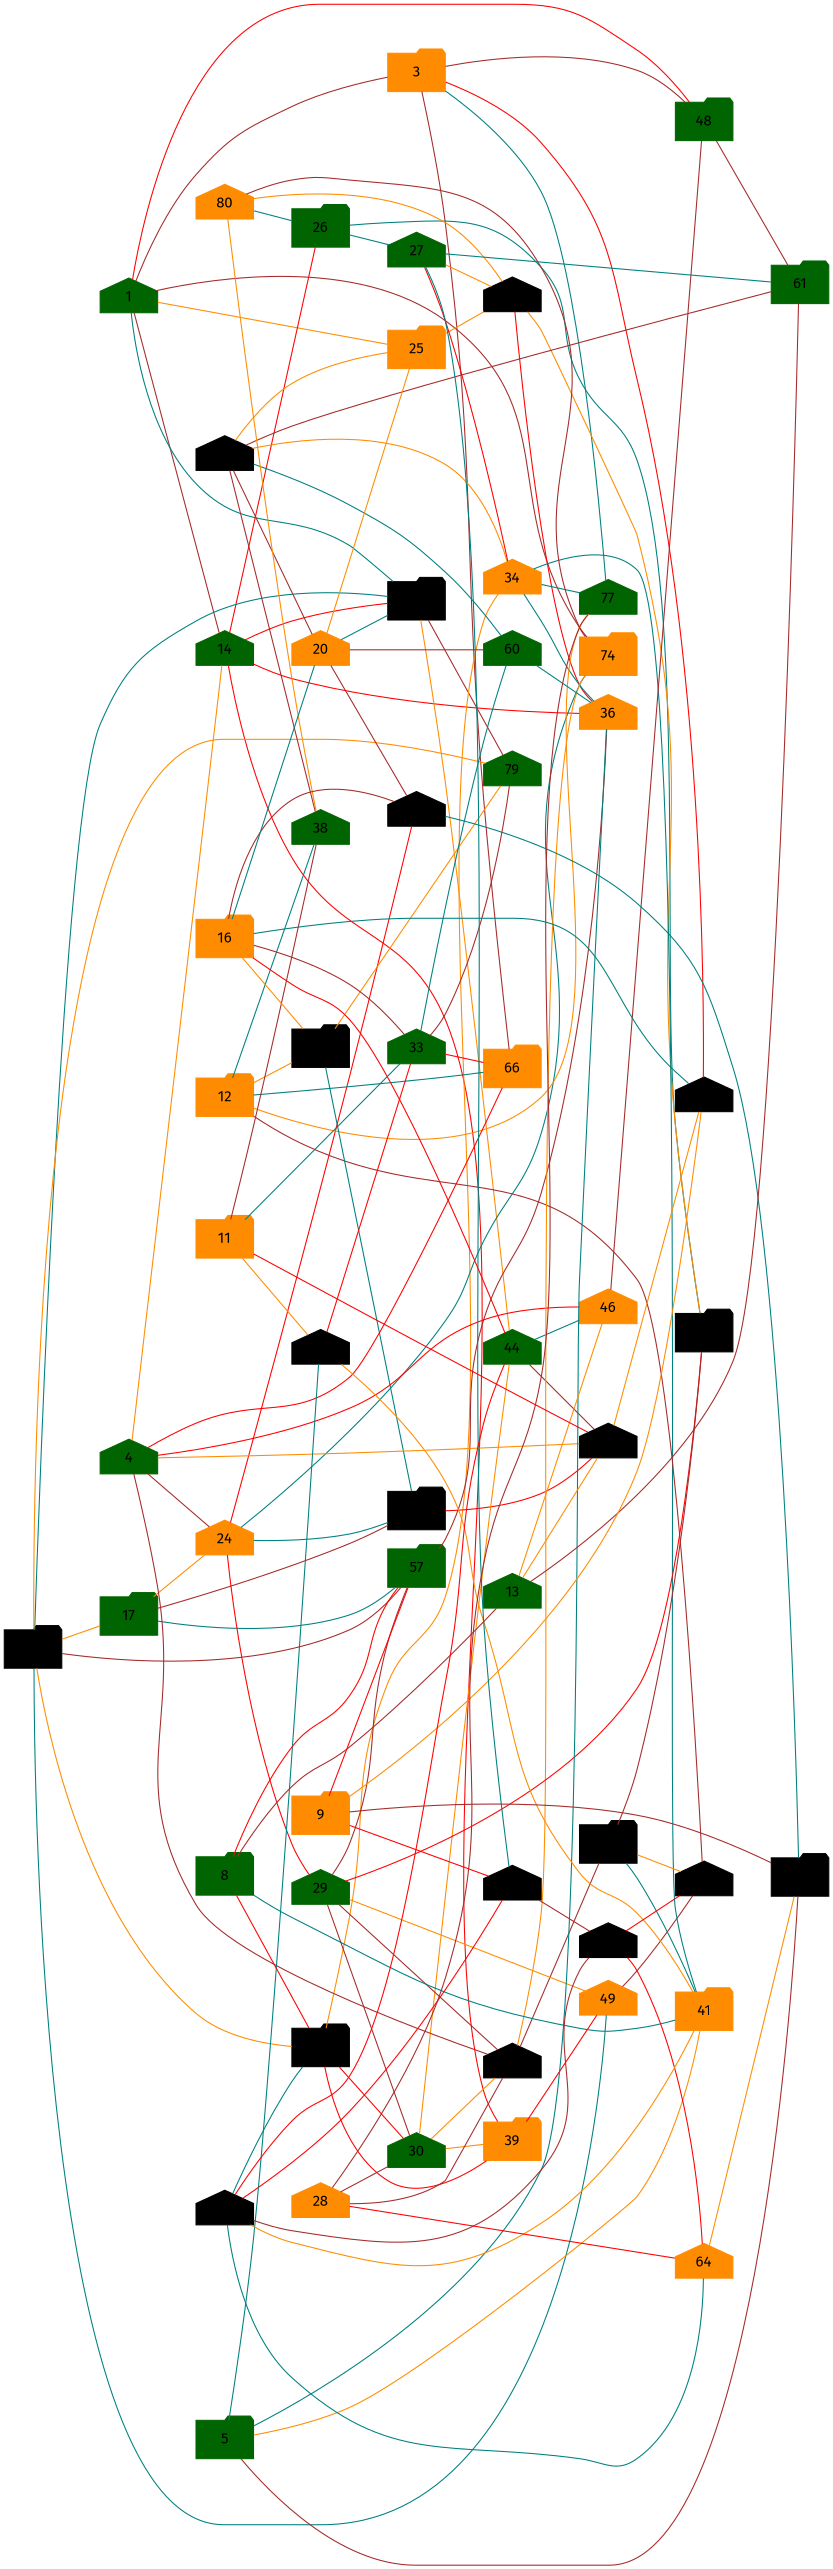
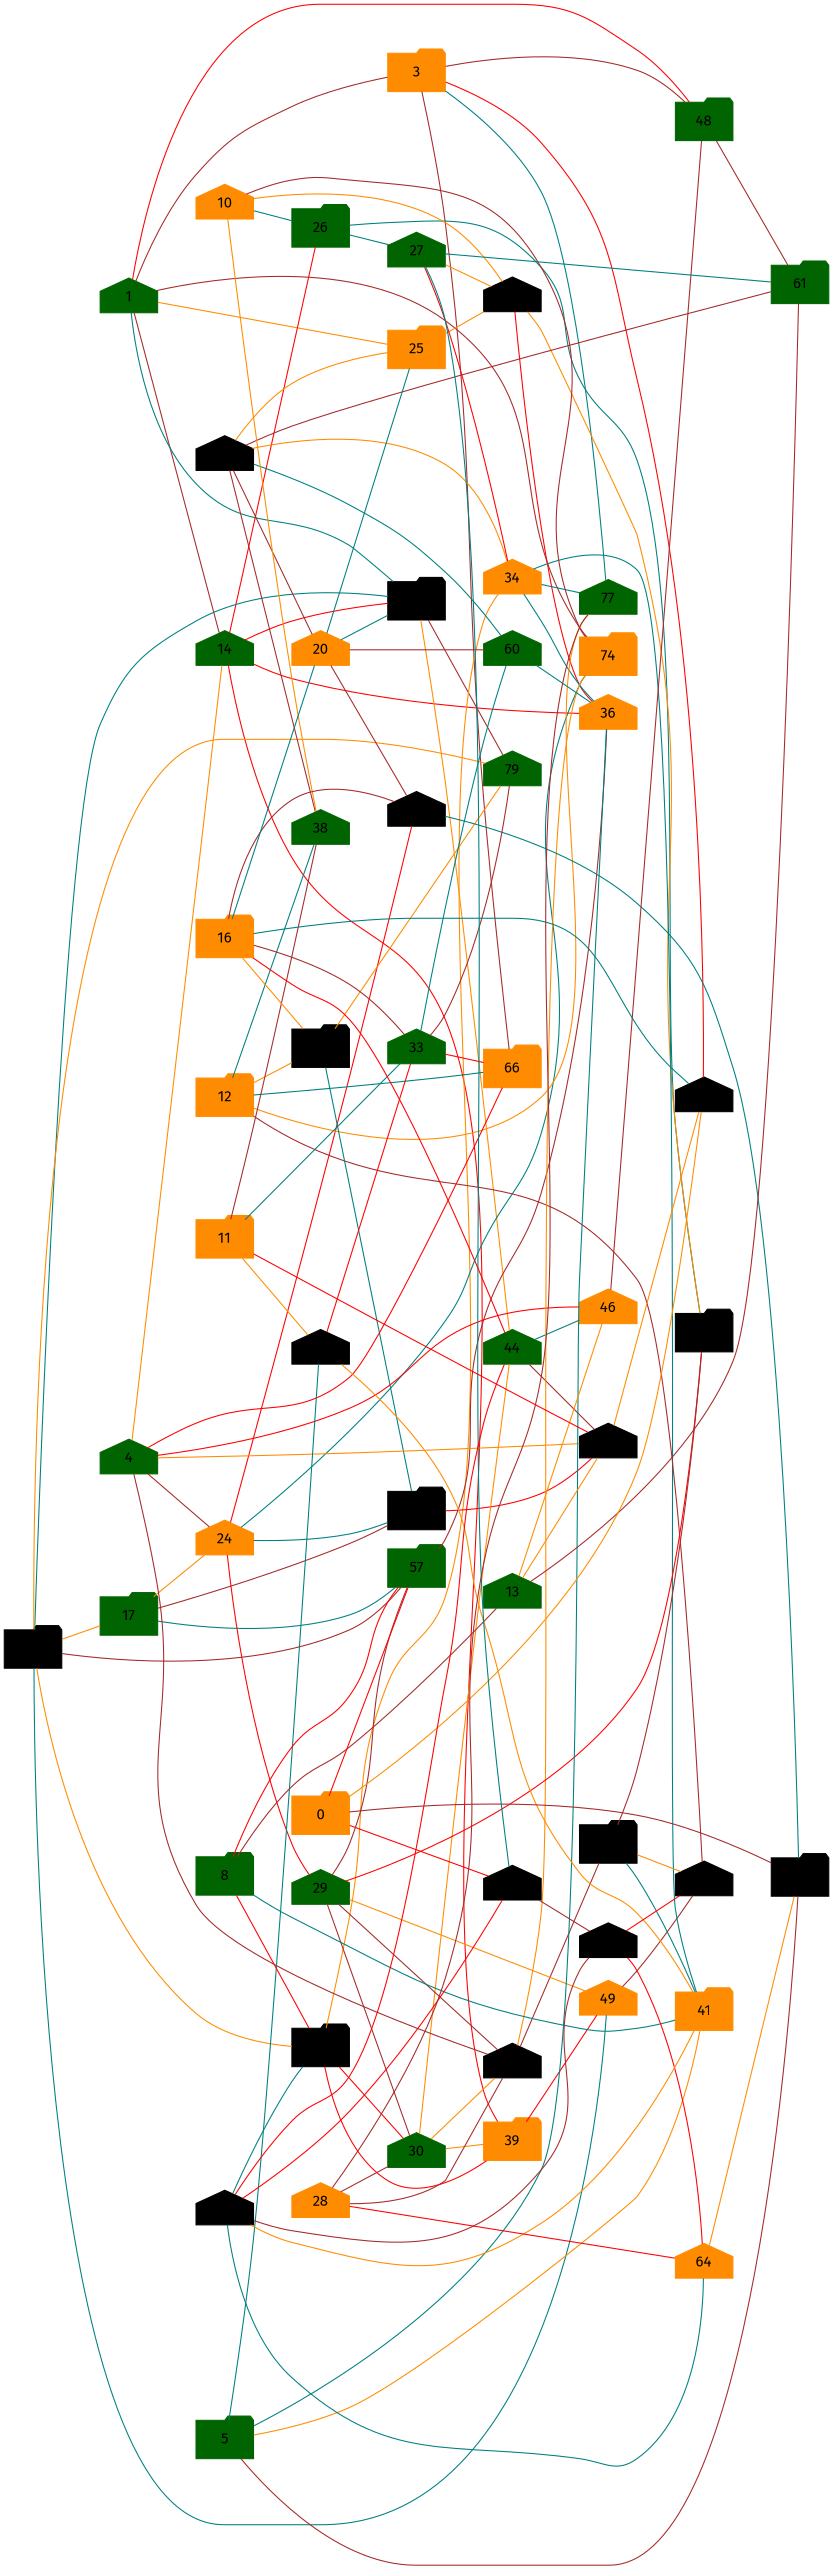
  graph {
    fontname="Fira Sans"
    rankdir=LR
    node [color=darkgreen fontname="Fira Sans" shape=house style=filled]
    edge [color=brown fontname="Fira Sans"]
    1 [super="+58"]
    3 [color=darkorange shape=folder super="+6"]
    14 [super="+78"]
    25 [color=darkorange shape=folder]
    43 [color=black shape=folder super="+82"]
    48 [shape=folder]
    74 [color=darkorange shape=folder]
    66 [color=darkorange shape=folder]
    77
    81 [color=black]
    n11 [color=darkorange label=36 super="+80"]
    26 [shape=folder]
    39 [color=darkorange shape=folder]
    68 [color=black super="+73"]
    79
    44 [super="+70"]
    61 [shape=folder]
    2 [color=black shape=folder super="+71"]
    17 [shape=folder]
    21 [color=black shape=folder super="+54"]
    49 [color=darkorange]
    57 [shape=folder super="+67"]
    24 [color=darkorange super="+36"]
    55 [color=black shape=folder]
    34 [color=darkorange super="+51"]
    30 [super="+42"]
    83 [color=black]
    12 [color=darkorange shape=folder super="+63"]
    38
    23 [color=black shape=folder]
    4 [super="+31"]
    35 [color=black super="+56"]
    n33 [color=darkorange label=46]
    62 [color=black super="+69"]
    45 [color=black]
    29 [super="+40"]
    37 [color=black shape=folder]
    5 [shape=folder]
    18 [color=black]
    41 [color=darkorange shape=folder super="+59"]
    65 [color=black shape=folder]
    33 [super="+72"]
    7 [color=black super="+15"]
    20 [color=darkorange super="+50"]
    60
    8 [shape=folder]
    13
-   9 [color=darkorange shape=folder]
+   9 [color=darkorange shape=folder label=0]
    32 [color=black]
    52 [color=black]
-   10 [color=darkorange label=80]
+   10 [color=darkorange]
    27 [super="+53"]
    75 [color=black shape=folder]
    11 [color=darkorange shape=folder]
    16 [color=darkorange shape=folder super="+46"]
    19 [color=black super="+22"]
    64 [color=darkorange]
    28 [color=darkorange]
    1 -- 3
    1 -- 14
    1 -- 25 [color=darkorange]
    1 -- 43 [color=teal]
    1 -- 48 [color=red]
    1 -- 74
    3 -- 48
    3 -- 66
    3 -- 77 [color=teal]
    3 -- 81 [color=red]
    14 -- 43 [color=red]
    14 -- n11 [color=red]
    14 -- 26 [color=red]
    14 -- 39 [color=red]
    25 -- 68 [color=darkorange]
    43 -- 79
    43 -- 44 [color=darkorange]
    48 -- 61
    26 -- 27 [color=teal]
    26 -- 75 [color=teal]
    39 -- 49 [color=red]
    68 -- n11 [color=red]
    68 -- 75 [color=darkorange]
    44 -- n33 [color=teal]
    44 -- 62
    2 -- 43 [color=teal]
    2 -- 79 [color=darkorange]
    2 -- 17 [color=darkorange]
    2 -- 21 [color=darkorange]
    2 -- 49 [color=teal]
    2 -- 57
    17 -- 57 [color=teal]
    17 -- 24 [color=darkorange]
    17 -- 55
    21 -- 39 [color=red]
    21 -- 34 [color=darkorange]
    21 -- 30 [color=red]
    49 -- 83
    57 -- n11
    24 -- 74 [color=teal]
    24 -- 55 [color=teal]
    24 -- 45 [color=red]
    24 -- 29 [color=red]
    55 -- 62 [color=red]
    34 -- 77 [color=teal]
    34 -- n11 [color=teal]
    34 -- 41 [color=teal]
    30 -- 39 [color=darkorange]
    30 -- 44 [color=darkorange]
    30 -- 35 [color=darkorange]
    12 -- 66 [color=teal]
    12 -- 77 [color=darkorange]
    12 -- 83
    12 -- 38 [color=teal]
    12 -- 23 [color=darkorange]
    23 -- 79 [color=darkorange]
    23 -- 55 [color=teal]
    4 -- 14 [color=darkorange]
    4 -- 66 [color=red]
    4 -- 24
    4 -- 35
    4 -- n33 [color=red]
    4 -- 62 [color=darkorange]
    35 -- 74 [color=darkorange]
    35 -- 37
    n33 -- 48
    62 -- 81 [color=darkorange]
    45 -- 65 [color=teal]
    29 -- 49 [color=darkorange]
    29 -- 57
    29 -- 30
    29 -- 35
    29 -- 75 [color=red]
    37 -- 83 [color=darkorange]
    37 -- 41 [color=teal]
    37 -- 75
    5 -- n11 [color=teal]
    5 -- 18 [color=teal]
    5 -- 41 [color=darkorange]
    5 -- 65
    18 -- 41 [color=darkorange]
    18 -- 33 [color=red]
    33 -- 66 [color=red]
    33 -- 79
    33 -- 60 [color=teal]
    7 -- 25 [color=darkorange]
    7 -- 61
    7 -- 34 [color=darkorange]
    7 -- 38
    7 -- 20
    7 -- 60 [color=teal]
-   20 -- 25 [color=darkorange]
+   20 -- 25 [color=teal]
    20 -- 43 [color=teal]
    20 -- 45
    20 -- 60
    60 -- n11 [color=teal]
    8 -- 21 [color=red]
    8 -- 57 [color=red]
    8 -- 41 [color=teal]
    8 -- 13
    13 -- 61
    13 -- n33 [color=darkorange]
    13 -- 62 [color=darkorange]
    9 -- 81 [color=darkorange]
    9 -- 57 [color=red]
    9 -- 65
    9 -- 32 [color=red]
    32 -- 52
    52 -- 83 [color=red]
    52 -- 64 [color=red]
    10 -- 74
    10 -- 26 [color=teal]
    10 -- 68 [color=darkorange]
    10 -- 38 [color=darkorange]
    27 -- 68 [color=darkorange weight=2]
    27 -- 61 [color=teal]
    27 -- 34 [color=red]
    27 -- 32 [color=teal]
    11 -- 38
    11 -- 62 [color=red]
    11 -- 18 [color=darkorange]
    11 -- 33 [color=teal]
    16 -- 81 [color=teal]
    16 -- 44 [color=red]
    16 -- 23 [color=darkorange]
    16 -- 45
    16 -- 33
    16 -- 20 [color=teal]
    19 -- 44 [color=red]
    19 -- 21 [color=teal]
    19 -- 41 [color=darkorange]
    19 -- 32 [color=red]
    19 -- 52
    19 -- 64 [color=teal]
    64 -- 65 [color=darkorange]
    28 -- 77
    28 -- 30
    28 -- 35
    28 -- 64 [color=red]
  }
